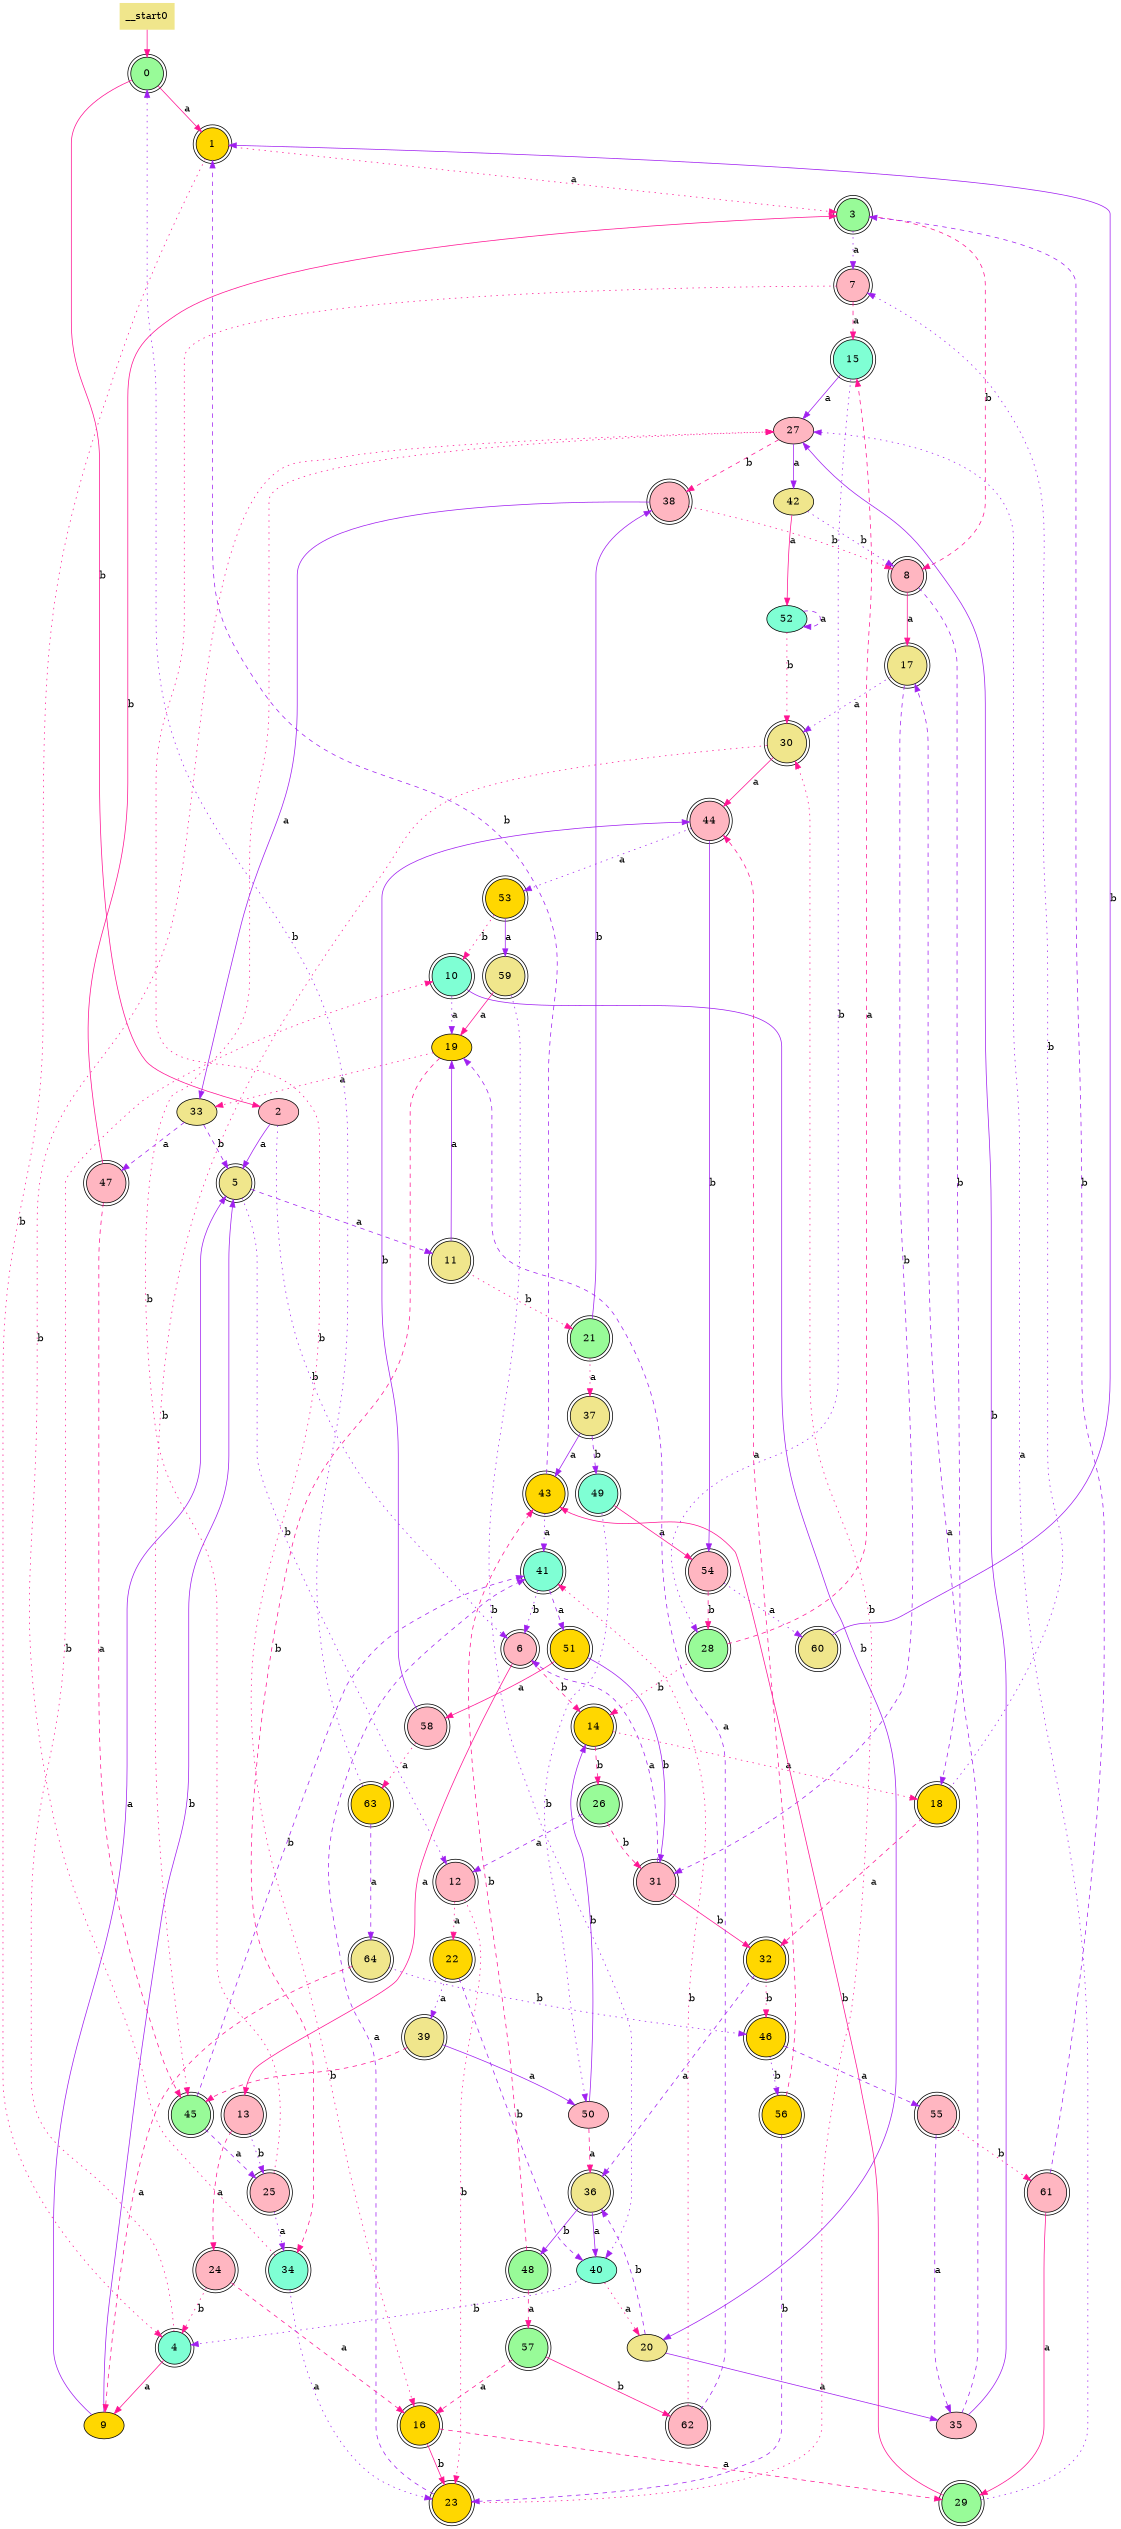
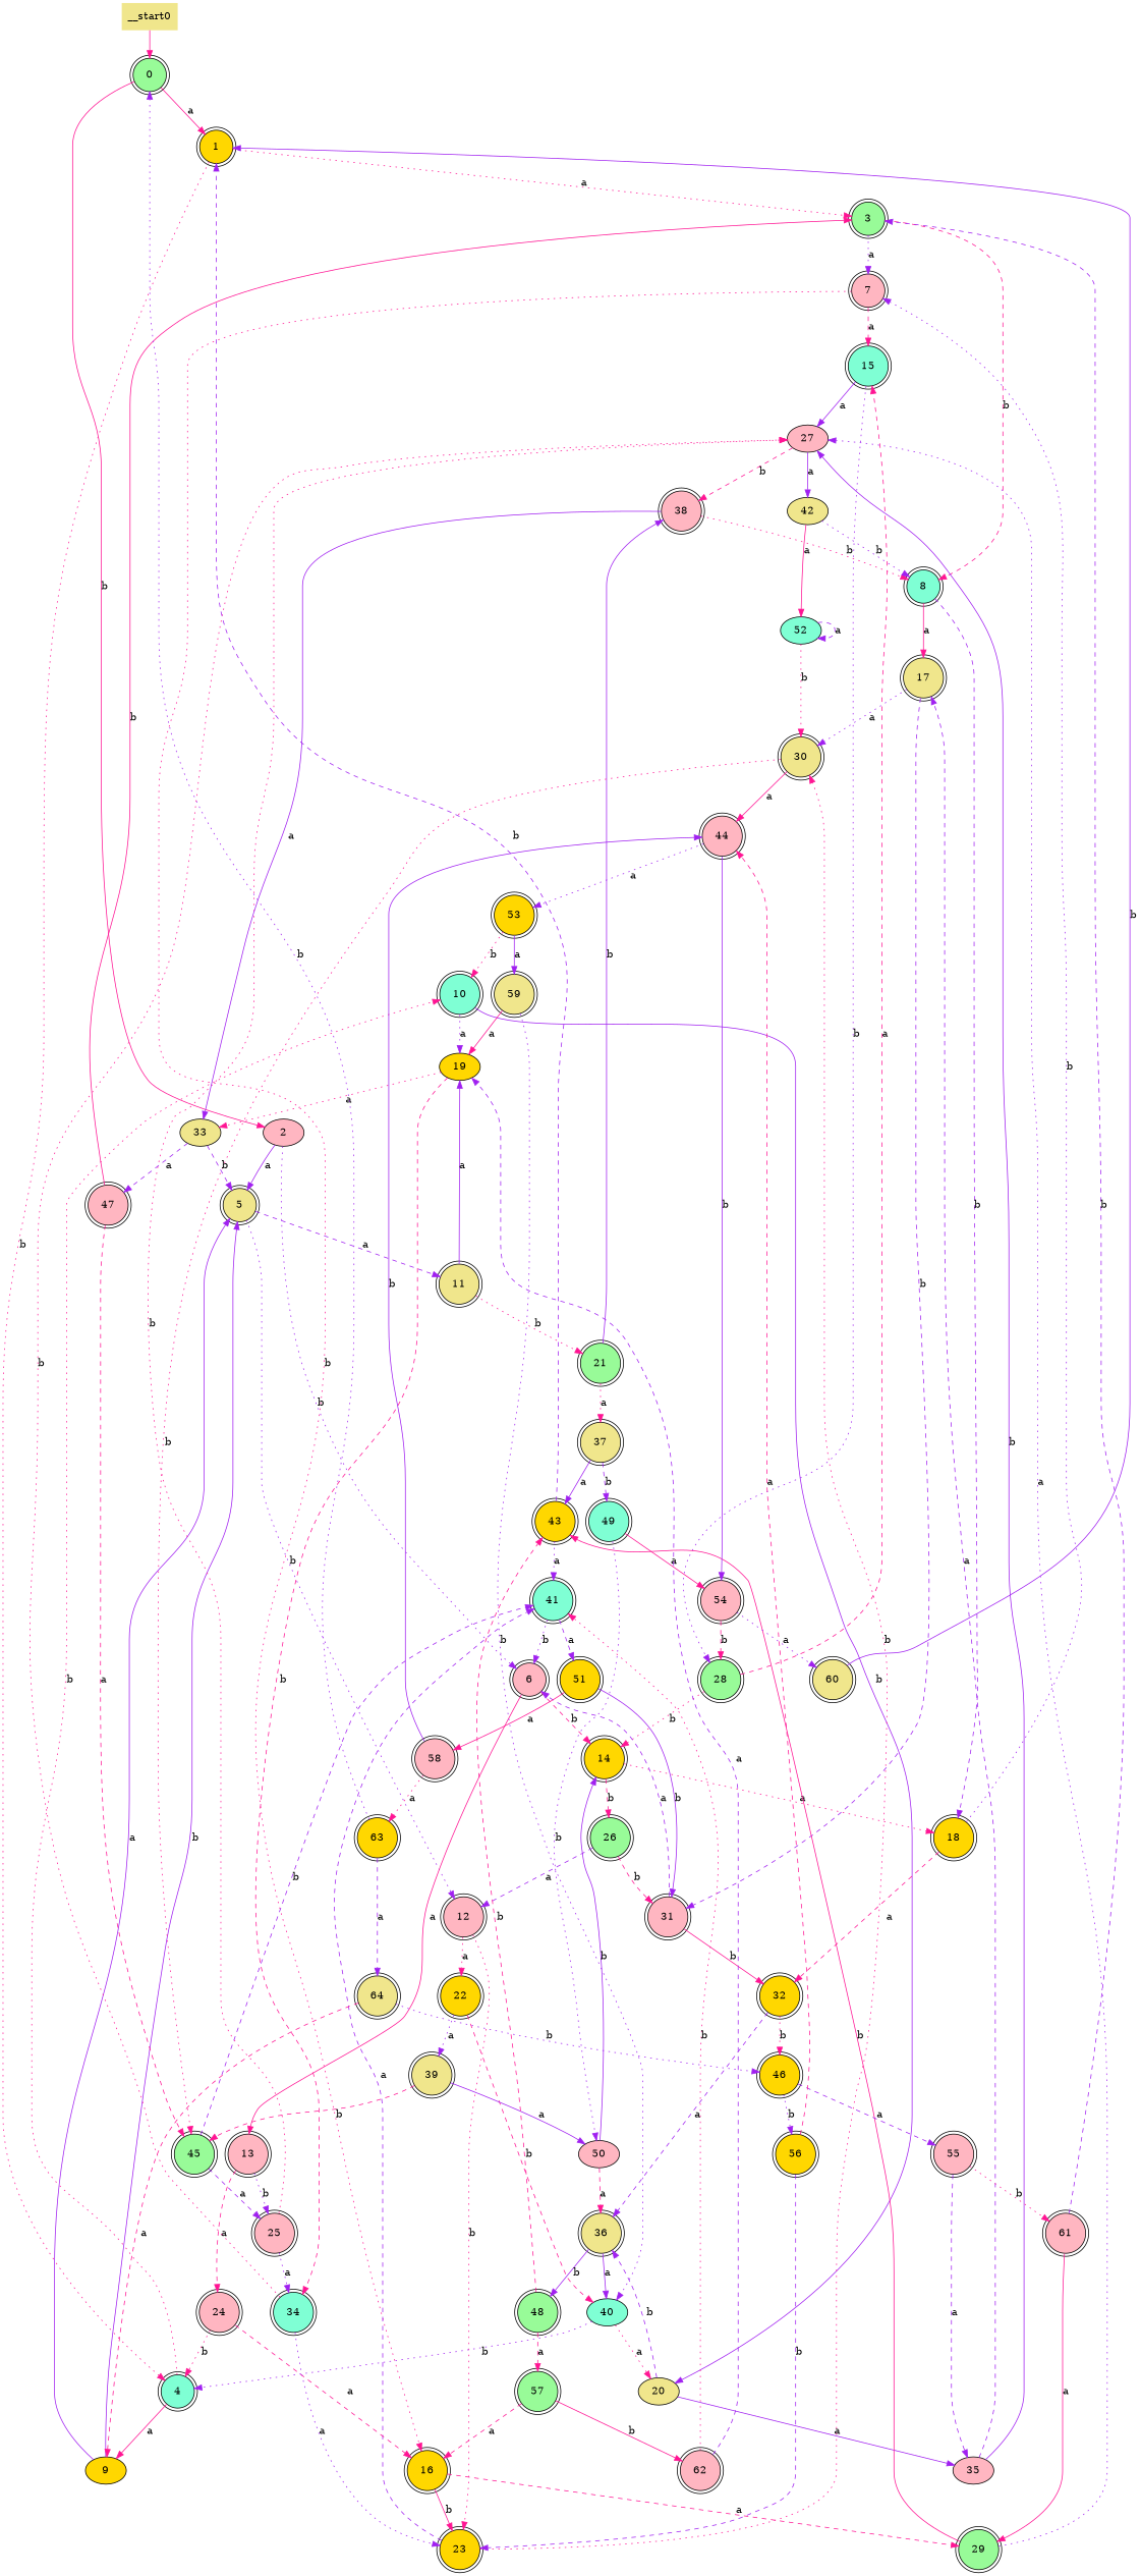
  digraph {
    node [fillcolor=lightpink shape=doublecircle style=filled]
    edge [color=purple style=dotted]
    __start0 [fillcolor=khaki shape=none]
    0 [fillcolor=palegreen]
    1 [fillcolor=gold]
    2 [shape=""]
    3 [fillcolor=palegreen]
    4 [fillcolor=aquamarine]
    5 [fillcolor=khaki]
    6
    7
-   8
+   8 [fillcolor=aquamarine]
    9 [fillcolor=gold shape=""]
    10 [fillcolor=aquamarine]
    11 [fillcolor=khaki]
    12
    13
    14 [fillcolor=gold]
    15 [fillcolor=aquamarine]
    16 [fillcolor=gold]
    17 [fillcolor=khaki]
    18 [fillcolor=gold]
    19 [fillcolor=gold shape=""]
    20 [fillcolor=khaki shape=""]
    21 [fillcolor=palegreen]
    22 [fillcolor=gold]
    23 [fillcolor=gold]
    24
    25
    26 [fillcolor=palegreen]
    27 [shape=""]
    28 [fillcolor=palegreen]
    29 [fillcolor=palegreen]
    30 [fillcolor=khaki]
    31
    32 [fillcolor=gold]
    33 [fillcolor=khaki shape=""]
    34 [fillcolor=aquamarine]
    35 [shape=""]
    36 [fillcolor=khaki]
    37 [fillcolor=khaki]
    38
    39 [fillcolor=khaki]
    40 [fillcolor=aquamarine shape=""]
    41 [fillcolor=aquamarine]
    42 [fillcolor=khaki shape=""]
    43 [fillcolor=gold]
    44
    45 [fillcolor=palegreen]
    46 [fillcolor=gold]
    47
    48 [fillcolor=palegreen]
    49 [fillcolor=aquamarine]
    50 [shape=""]
    51 [fillcolor=gold]
    52 [fillcolor=aquamarine shape=""]
    53 [fillcolor=gold]
    54
    55
    56 [fillcolor=gold]
    57 [fillcolor=palegreen]
    58
    59 [fillcolor=khaki]
    60 [fillcolor=khaki]
    61
    62
    63 [fillcolor=gold]
    64 [fillcolor=khaki]
    __start0 -> 0 [color=deeppink style=solid]
    0 -> 1 [color=deeppink label=a style=solid]
    0 -> 2 [color=deeppink label=b style=solid]
    1 -> 3 [color=deeppink label=a]
    1 -> 4 [color=deeppink label=b]
    2 -> 5 [label=a style=solid]
    2 -> 6 [label=b]
    3 -> 7 [label=a]
    3 -> 8 [color=deeppink label=b style=dashed]
    4 -> 9 [color=deeppink label=a style=solid]
    4 -> 10 [color=deeppink label=b]
    5 -> 11 [label=a style=dashed]
    5 -> 12 [label=b]
    6 -> 13 [color=deeppink label=a style=solid]
    6 -> 14 [color=deeppink label=b style=dashed]
    7 -> 15 [color=deeppink label=a style=dashed]
    7 -> 16 [color=deeppink label=b]
    8 -> 17 [color=deeppink label=a style=solid]
    8 -> 18 [label=b style=dashed]
    9 -> 5 [label=a style=solid]
    9 -> 5 [label=b style=solid]
    10 -> 19 [label=a]
    10 -> 20 [label=b style=solid]
    11 -> 19 [label=a style=solid]
    11 -> 21 [color=deeppink label=b]
    12 -> 22 [color=deeppink label=a]
    12 -> 23 [color=deeppink label=b]
    13 -> 24 [color=deeppink label=a style=dashed]
    13 -> 25 [label=b]
    14 -> 18 [color=deeppink label=a]
    14 -> 26 [color=deeppink label=b style=dashed]
    15 -> 27 [label=a style=solid]
    15 -> 28 [label=b]
    16 -> 23 [color=deeppink label=b style=solid]
    16 -> 29 [color=deeppink label=a style=dashed]
    17 -> 30 [label=a]
    17 -> 31 [label=b style=dashed]
    18 -> 7 [label=b]
    18 -> 32 [color=deeppink label=a style=dashed]
    19 -> 33 [color=deeppink label=a]
    19 -> 34 [color=deeppink label=b style=dashed]
    20 -> 35 [label=a style=solid]
    20 -> 36 [label=b style=dashed]
    21 -> 37 [color=deeppink label=a]
    21 -> 38 [label=b style=solid]
    22 -> 39 [label=a]
-   22 -> 40 [label=b style=dashed]
+   22 -> 40 [color=deeppink label=b style=dashed]
    23 -> 30 [color=deeppink label=b]
    23 -> 41 [label=a style=dashed]
    24 -> 4 [color=deeppink label=b]
    24 -> 16 [color=deeppink label=a style=dashed]
    25 -> 27 [color=deeppink label=b]
    25 -> 34 [label=a]
    26 -> 12 [label=a style=dashed]
    26 -> 31 [color=deeppink label=b style=dashed]
    27 -> 38 [color=deeppink label=b style=dashed]
    27 -> 42 [label=a style=solid]
    28 -> 14 [color=deeppink label=b]
    28 -> 15 [color=deeppink label=a style=dashed]
    29 -> 27 [label=a]
    29 -> 43 [color=deeppink label=b style=solid]
    30 -> 44 [color=deeppink label=a style=solid]
    30 -> 45 [color=deeppink label=b]
    31 -> 6 [label=a style=dashed]
    31 -> 32 [color=deeppink label=b style=solid]
    32 -> 36 [label=a style=dashed]
    32 -> 46 [color=deeppink label=b]
    33 -> 5 [label=b style=dashed]
    33 -> 47 [label=a style=dashed]
    34 -> 23 [label=a]
    34 -> 27 [color=deeppink label=b]
    35 -> 17 [label=a style=dashed]
    35 -> 27 [label=b style=solid]
    36 -> 40 [label=a style=solid]
    36 -> 48 [label=b style=solid]
    37 -> 43 [label=a style=solid]
    37 -> 49 [label=b style=dashed]
    38 -> 8 [color=deeppink label=b]
    38 -> 33 [label=a style=solid]
    39 -> 45 [color=deeppink label=b style=dashed]
    39 -> 50 [label=a style=solid]
    40 -> 4 [label=b]
    40 -> 20 [color=deeppink label=a]
    41 -> 6 [label=b]
    41 -> 51 [label=a style=dashed]
    42 -> 8 [label=b]
    42 -> 52 [color=deeppink label=a style=solid]
    43 -> 1 [label=b style=dashed]
    43 -> 41 [label=a]
    44 -> 53 [label=a]
    44 -> 54 [label=b style=solid]
    45 -> 25 [label=a style=dashed]
    45 -> 41 [label=b style=dashed]
    46 -> 55 [label=a style=dashed]
    46 -> 56 [label=b]
    47 -> 3 [color=deeppink label=b style=solid]
    47 -> 45 [color=deeppink label=a style=dashed]
    48 -> 43 [color=deeppink label=b style=dashed]
    48 -> 57 [color=deeppink label=a style=dashed]
    49 -> 50 [label=b]
    49 -> 54 [color=deeppink label=a style=solid]
    50 -> 14 [label=b style=solid]
    50 -> 36 [color=deeppink label=a style=dashed]
    51 -> 31 [label=b style=solid]
    51 -> 58 [color=deeppink label=a style=solid]
    52 -> 30 [color=deeppink label=b]
    52 -> 52 [label=a style=dashed]
    53 -> 10 [color=deeppink label=b]
    53 -> 59 [label=a style=solid]
    54 -> 28 [color=deeppink label=b style=dashed]
    54 -> 60 [label=a]
    55 -> 35 [label=a style=dashed]
    55 -> 61 [color=deeppink label=b]
    56 -> 23 [label=b style=dashed]
    56 -> 44 [color=deeppink label=a style=dashed]
    57 -> 16 [color=deeppink label=a style=dashed]
    57 -> 62 [color=deeppink label=b style=solid]
    58 -> 44 [label=b style=solid]
    58 -> 63 [color=deeppink label=a]
    59 -> 19 [color=deeppink label=a style=solid]
    59 -> 40 [label=b]
    60 -> 1 [label=b style=solid]
    61 -> 3 [label=b style=dashed]
    61 -> 29 [color=deeppink label=a style=solid]
    62 -> 19 [label=a style=dashed]
    62 -> 41 [color=deeppink label=b]
    63 -> 0 [label=b]
    63 -> 64 [label=a style=dashed]
    64 -> 9 [color=deeppink label=a style=dashed]
    64 -> 46 [label=b]
  }
